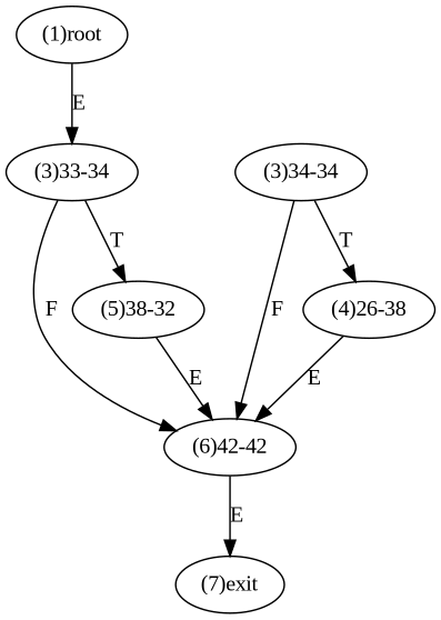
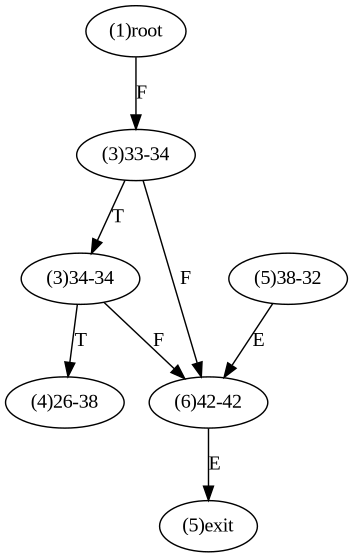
  digraph {
    fontname="Liberation Serif"
    node [fontname="Liberation Serif"]
    edge [fontname="Liberation Serif"]
    n1 [label="(1)root"]
    n2 [label="(3)33-34"]
    n3 [label="(3)34-34"]
    n4 [label="(6)42-42"]
    n5 [label="(4)26-38"]
-   n6 [label="(7)exit"]
+   n6 [label="(5)exit"]
    n7 [label="(5)38-32"]
-   n1 -> n2 [label=E]
-   n2 -> n7 [label=T]
+   n1 -> n2 [label=F]
+   n2 -> n3 [label=T]
    n2 -> n4 [label=F]
    n3 -> n4 [label=F]
    n3 -> n5 [label=T]
    n4 -> n6 [label=E]
-   n5 -> n4 [label=E]
    n7 -> n4 [label=E]
  }
